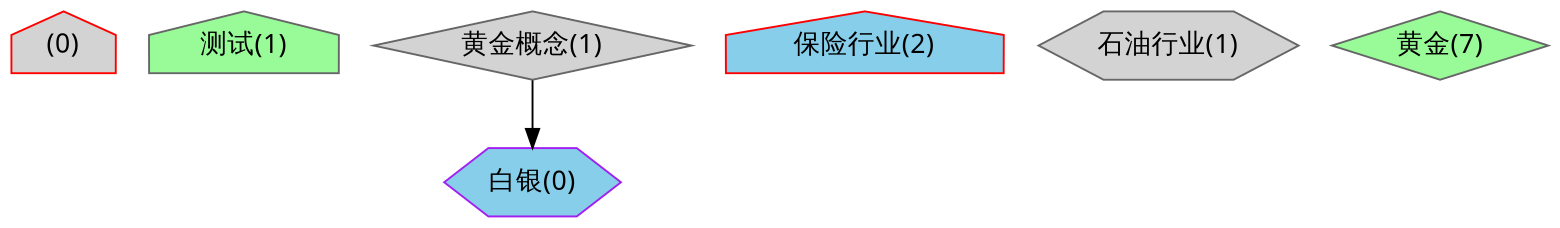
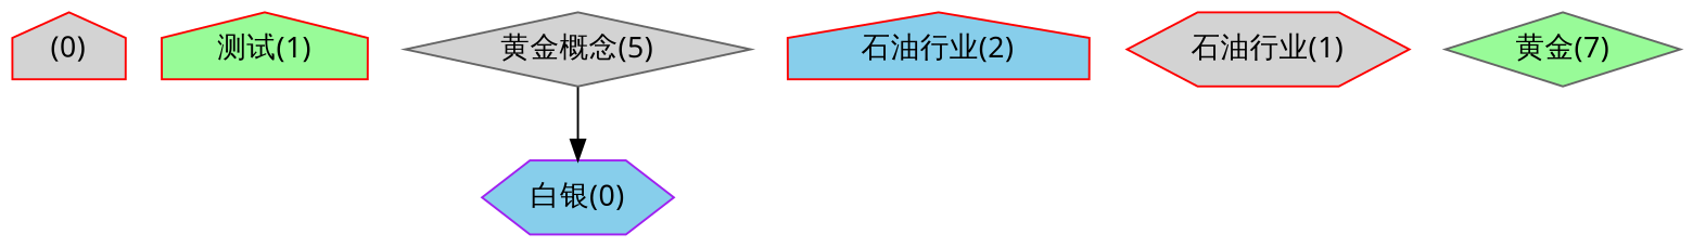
  digraph {
    node [color=gray40 fontname="Microsoft YaHei" style=filled fillcolor=lightgrey shape=house]
    "(0)" [color=red]
-   "测试(1)" [fillcolor=palegreen]
-   "黄金概念(1)" [shape=diamond]
+   "测试(1)" [color=red fillcolor=palegreen]
+   "黄金概念(1)" [shape=diamond label="黄金概念(5)"]
    "白银(0)" [fillcolor=skyblue color=purple shape=hexagon]
-   "保险行业(2)" [fillcolor=skyblue color=red]
-   "石油行业(1)" [shape=hexagon]
+   "保险行业(2)" [fillcolor=skyblue color=red label="石油行业(2)"]
+   "石油行业(1)" [color=red shape=hexagon]
    "黄金(7)" [fillcolor=palegreen shape=diamond]
    "黄金概念(1)" -> "白银(0)"
  }
